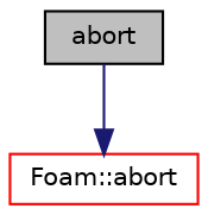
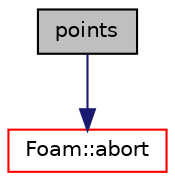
  digraph {
    rankdir=TB
    node [fontname=Helvetica fontsize=10 shape=record]
-   n1 [color=black fillcolor=grey75 fontcolor=black height=0.2 label=abort style=filled width=0.4]
+   n1 [color=black fillcolor=grey75 fontcolor=black height=0.2 label=points style=filled width=0.4]
    n2 [color=red height=0.2 label="Foam::abort" width=0.4]
    n1 -> n2 [color=midnightblue fontname=Helvetica fontsize=10 labelfontname=Helvetica labelfontsize=10 style=solid]
  }
